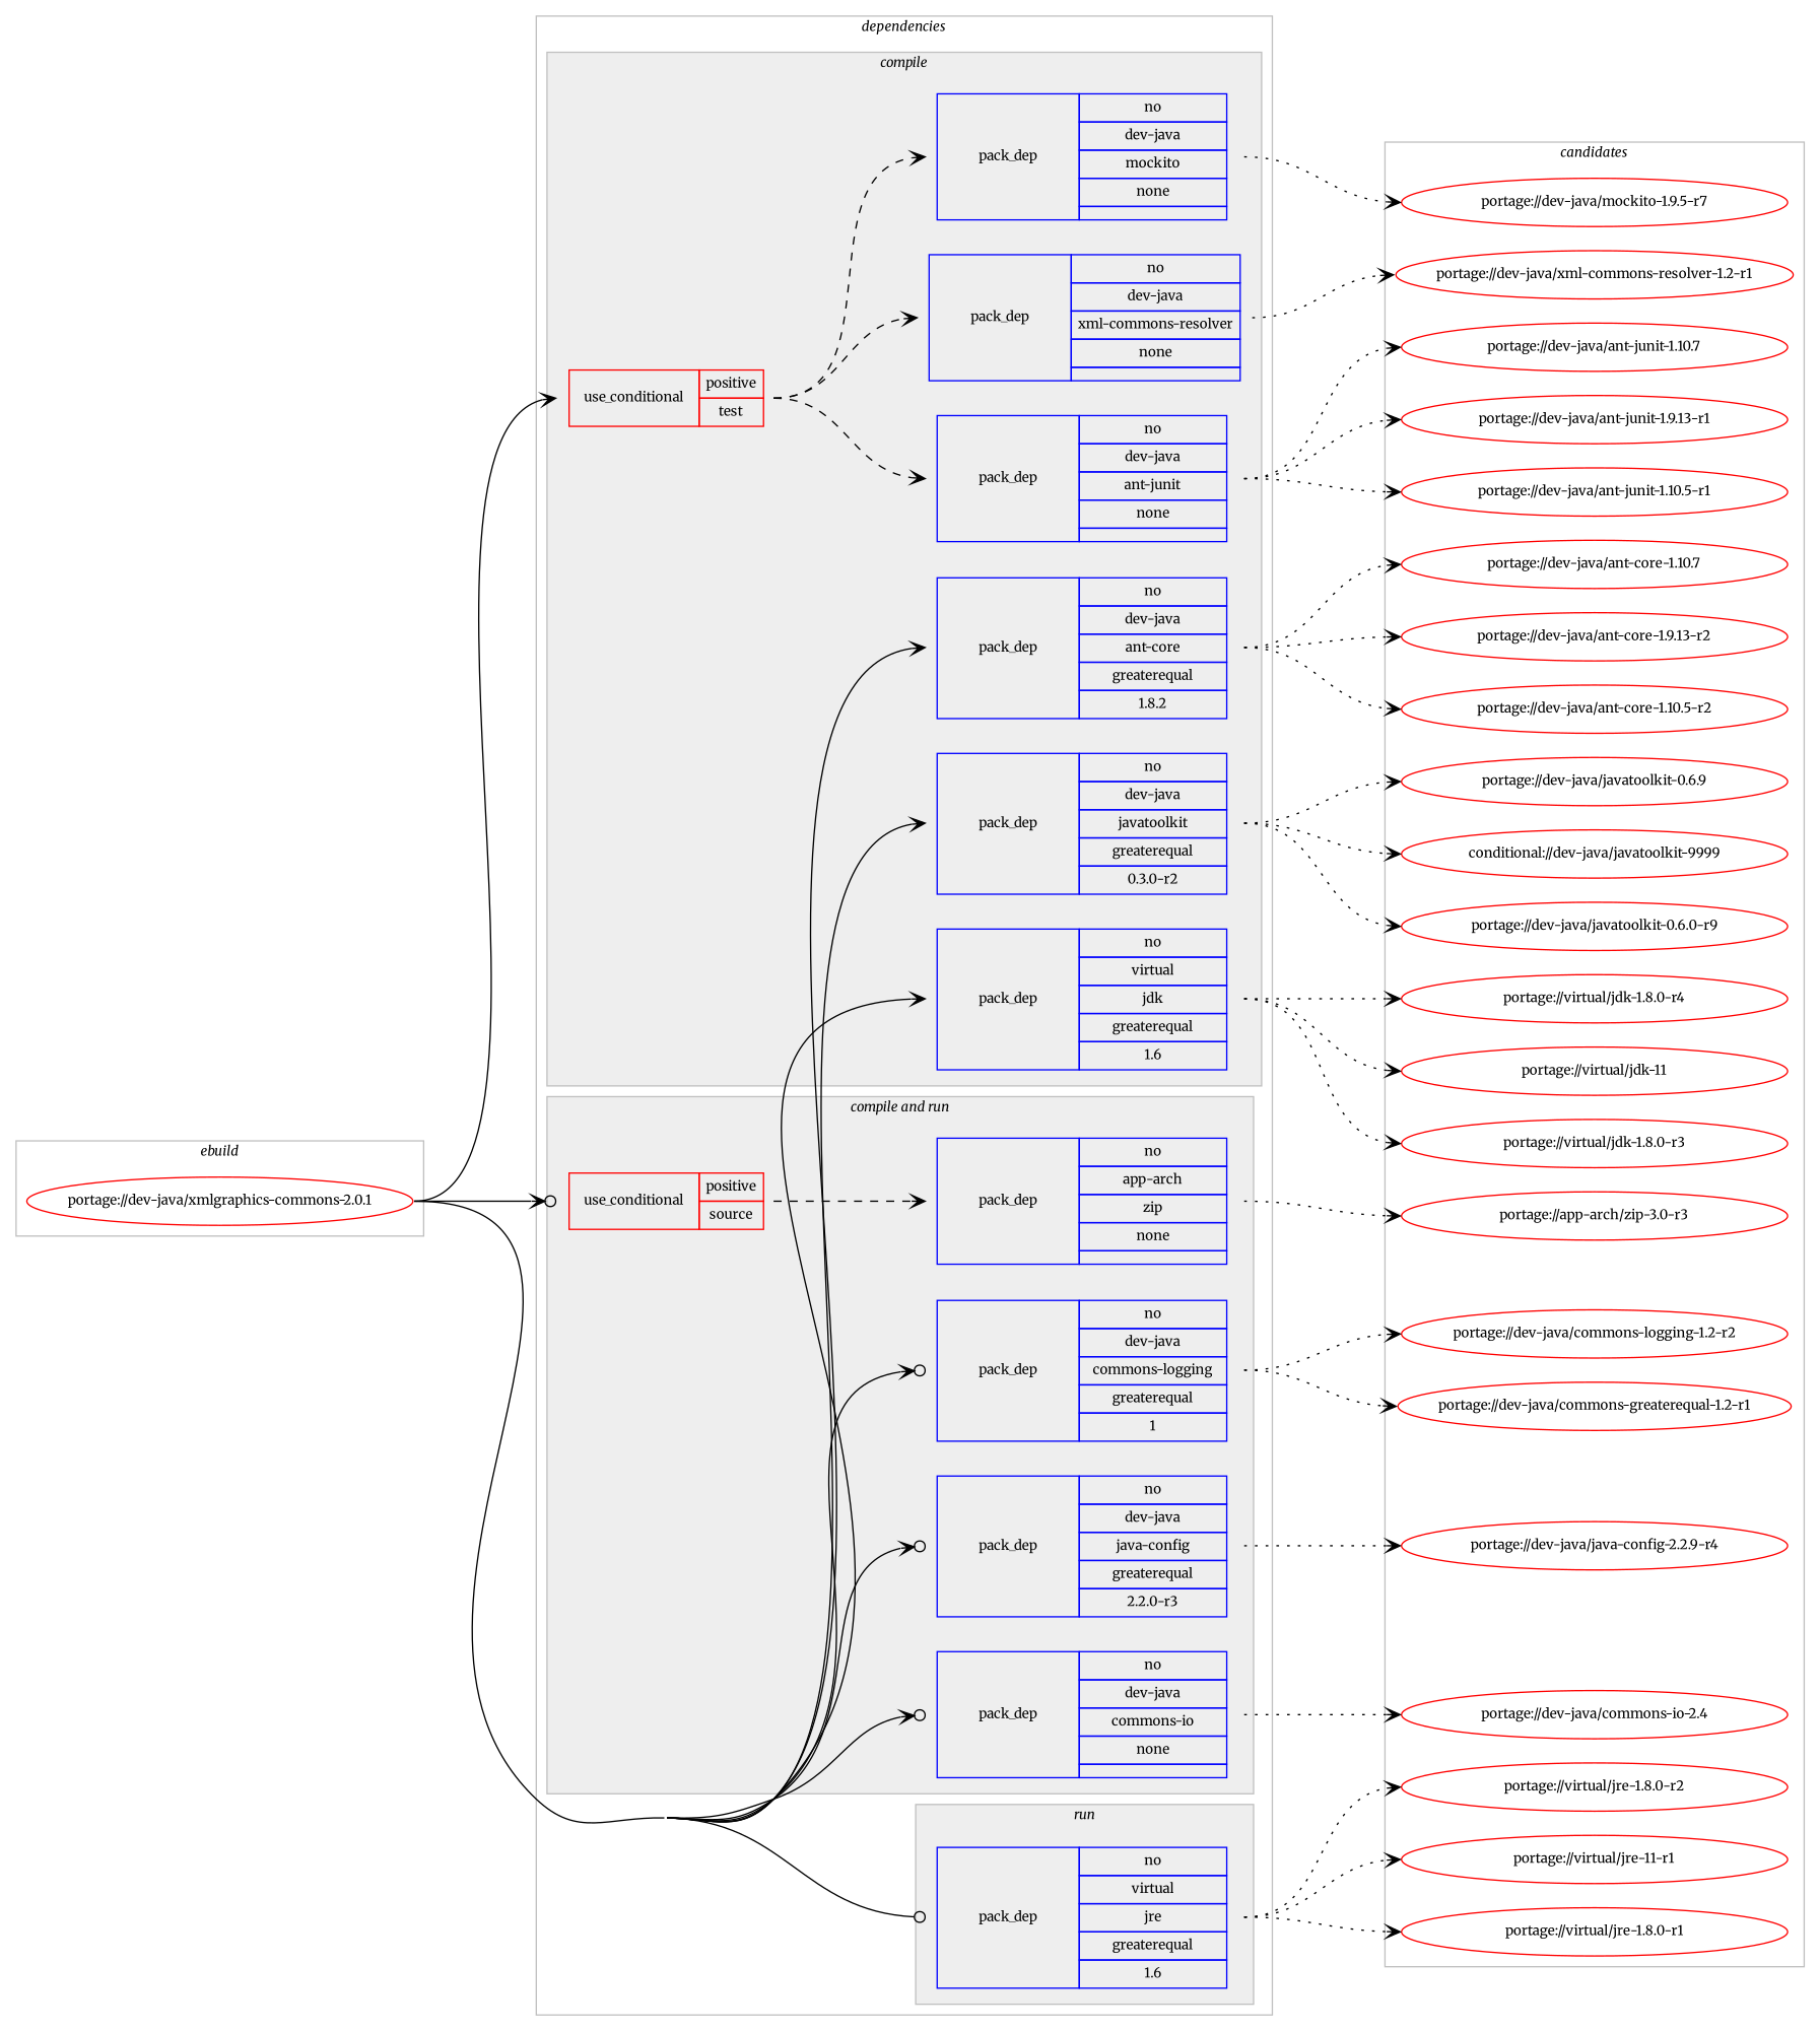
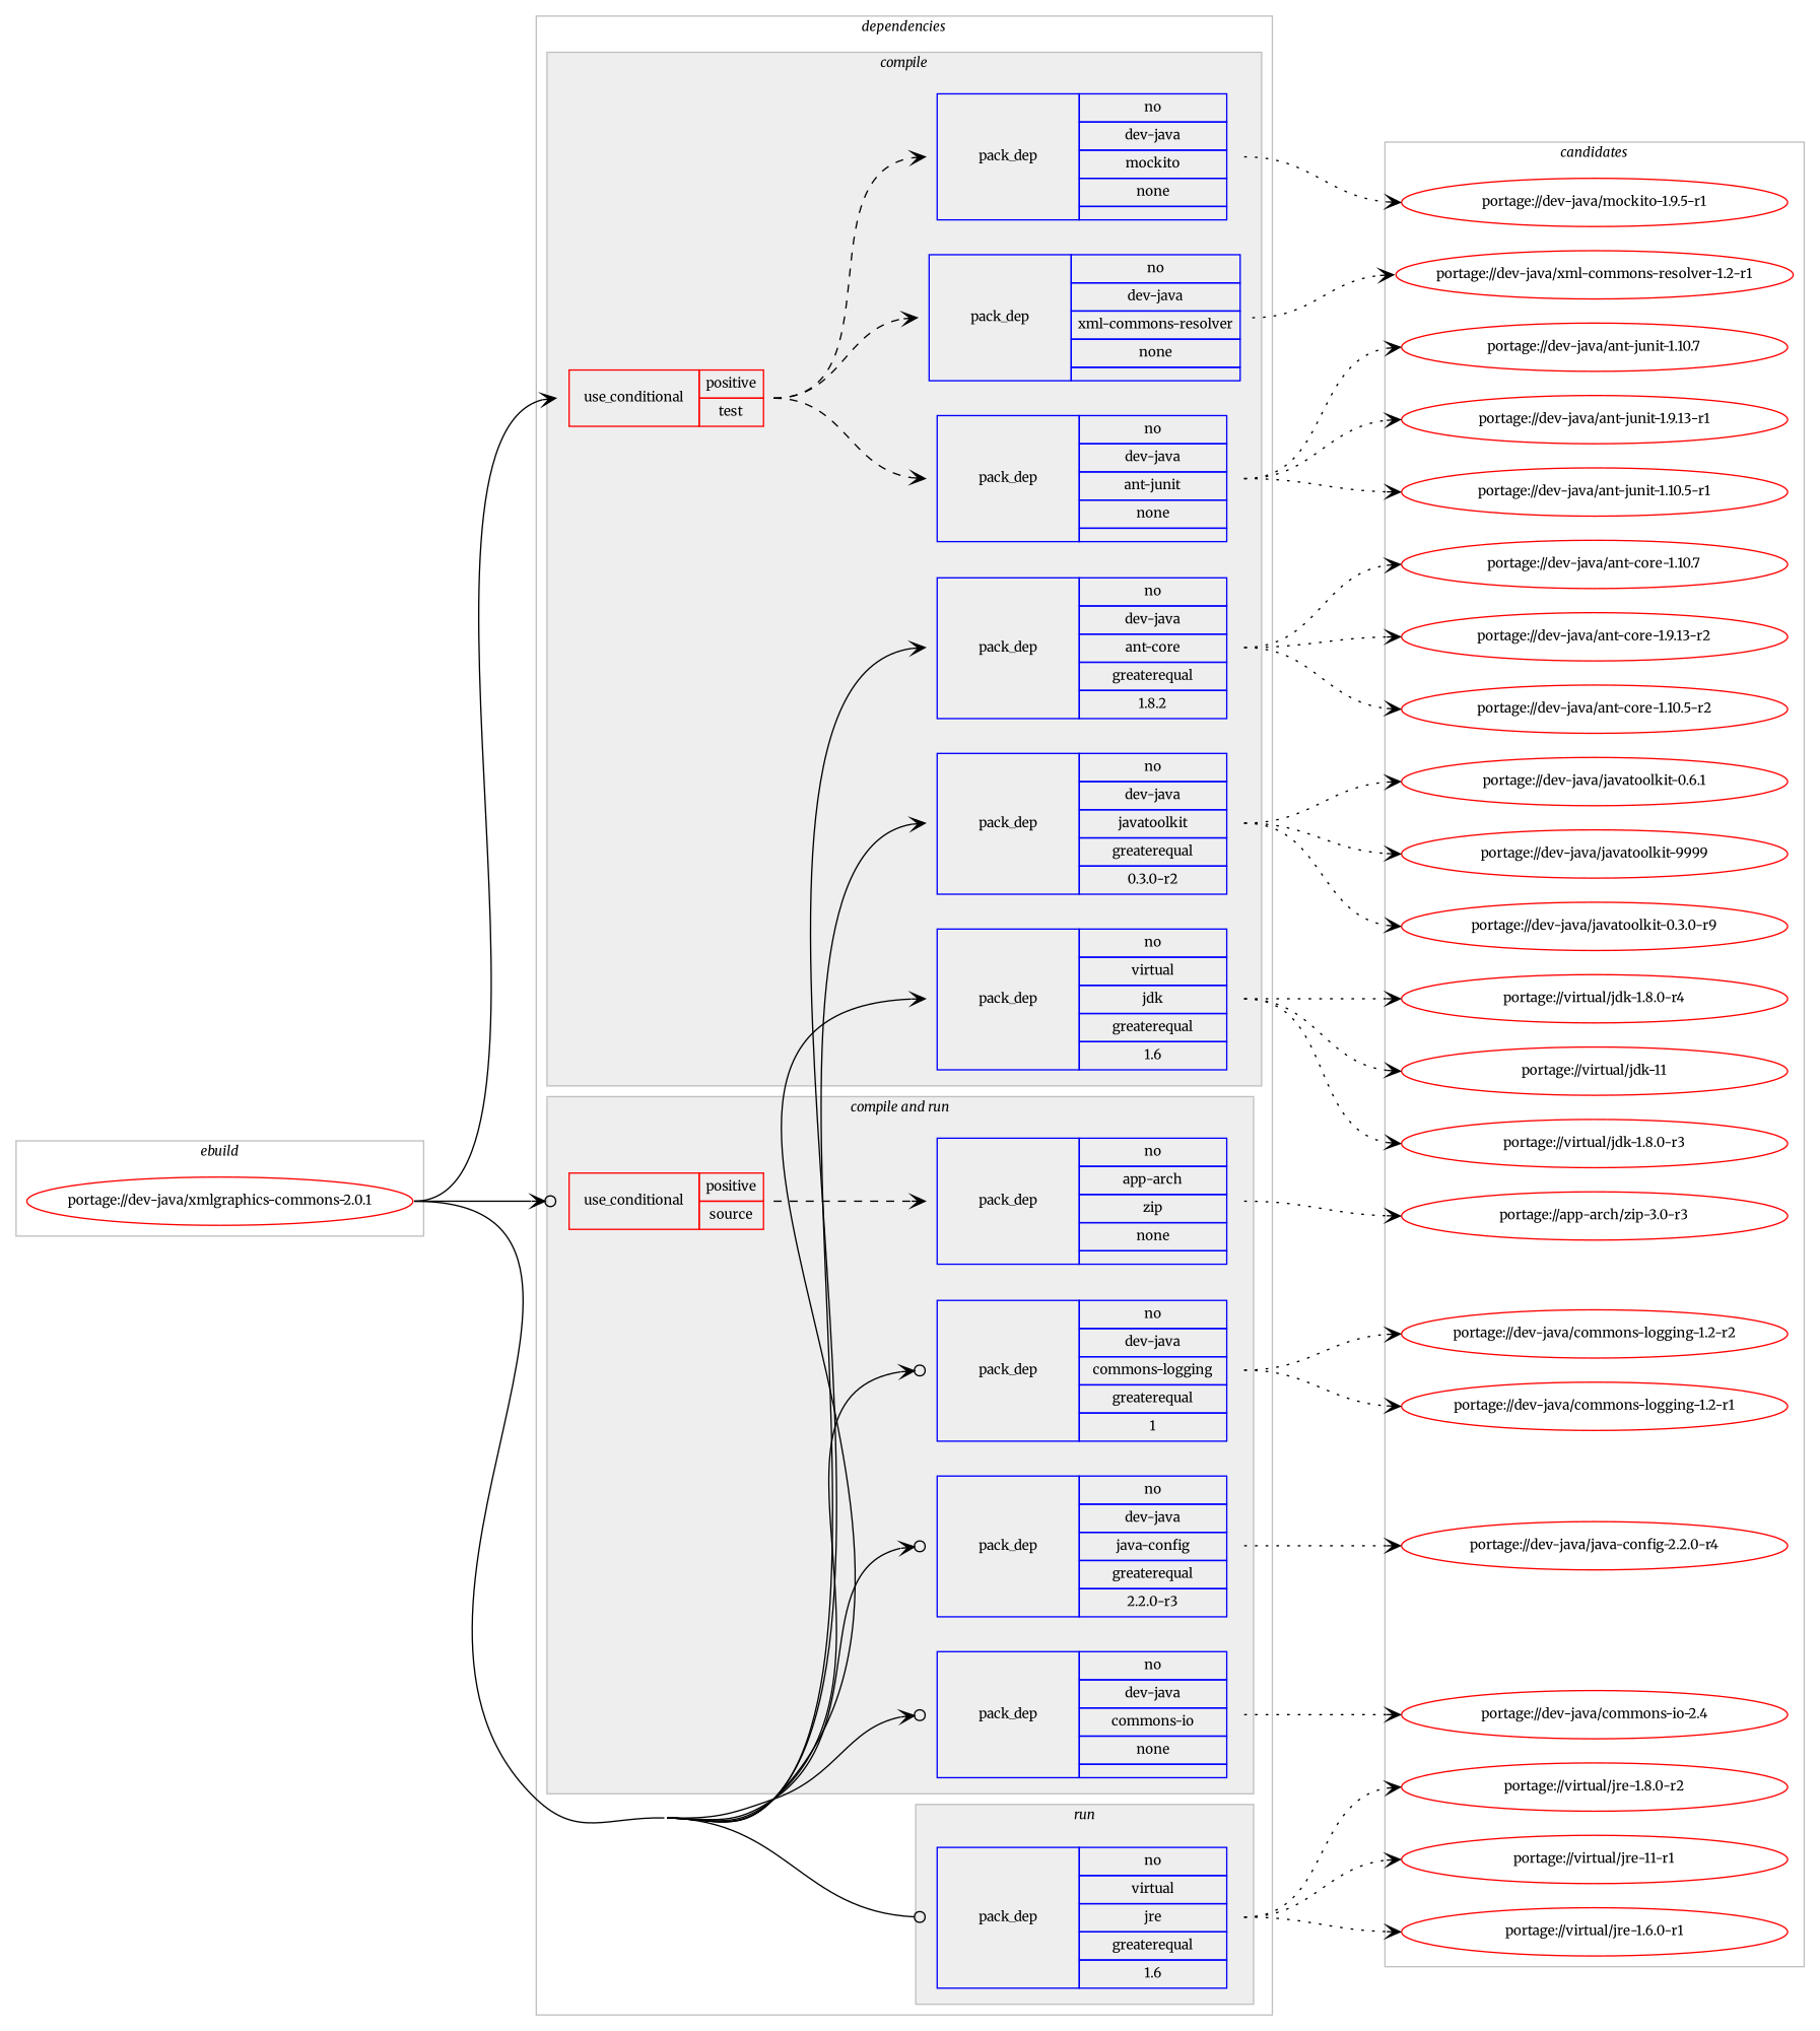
  digraph {
    compound=true
    concentrate=true
    fontname=Merriweather
    fontsize=10
    newrank=true
    rankdir=LR
    ranksep=1.5
    node [color=red fontname=Merriweather fontsize=10]
    edge [arrowhead=vee fontname=Merriweather headport=w style=dotted tailport=e weight=100]
    n1 [label="portage://dev-java/xmlgraphics-commons-2.0.1" width=4]
    n2 [color=blue label=<<TABLE BORDER="0" CELLBORDER="1" CELLSPACING="0" CELLPADDING="4" WIDTH="220"><TR><TD ROWSPAN="6" CELLPADDING="30">pack_dep</TD></TR><TR><TD WIDTH="110">no</TD></TR><TR><TD>dev-java</TD></TR><TR><TD>mockito</TD></TR><TR><TD>none</TD></TR><TR><TD></TD></TR></TABLE>> shape=none]
    n3 [color=blue label=<<TABLE BORDER="0" CELLBORDER="1" CELLSPACING="0" CELLPADDING="4" WIDTH="220"><TR><TD ROWSPAN="6" CELLPADDING="30">pack_dep</TD></TR><TR><TD WIDTH="110">no</TD></TR><TR><TD>dev-java</TD></TR><TR><TD>ant-junit</TD></TR><TR><TD>none</TD></TR><TR><TD></TD></TR></TABLE>> shape=none]
    n4 [color=blue label=<<TABLE BORDER="0" CELLBORDER="1" CELLSPACING="0" CELLPADDING="4" WIDTH="220"><TR><TD ROWSPAN="6" CELLPADDING="30">pack_dep</TD></TR><TR><TD WIDTH="110">no</TD></TR><TR><TD>dev-java</TD></TR><TR><TD>xml-commons-resolver</TD></TR><TR><TD>none</TD></TR><TR><TD></TD></TR></TABLE>> shape=none]
    n5 [label=<<TABLE BORDER="0" CELLBORDER="1" CELLSPACING="0" CELLPADDING="4"><TR><TD ROWSPAN="3" CELLPADDING="10">use_conditional</TD></TR><TR><TD>positive</TD></TR><TR><TD>test</TD></TR></TABLE>> shape=none]
    n6 [color=blue label=<<TABLE BORDER="0" CELLBORDER="1" CELLSPACING="0" CELLPADDING="4" WIDTH="220"><TR><TD ROWSPAN="6" CELLPADDING="30">pack_dep</TD></TR><TR><TD WIDTH="110">no</TD></TR><TR><TD>dev-java</TD></TR><TR><TD>ant-core</TD></TR><TR><TD>greaterequal</TD></TR><TR><TD>1.8.2</TD></TR></TABLE>> shape=none]
    n7 [color=blue label=<<TABLE BORDER="0" CELLBORDER="1" CELLSPACING="0" CELLPADDING="4" WIDTH="220"><TR><TD ROWSPAN="6" CELLPADDING="30">pack_dep</TD></TR><TR><TD WIDTH="110">no</TD></TR><TR><TD>dev-java</TD></TR><TR><TD>javatoolkit</TD></TR><TR><TD>greaterequal</TD></TR><TR><TD>0.3.0-r2</TD></TR></TABLE>> shape=none]
    n8 [color=blue label=<<TABLE BORDER="0" CELLBORDER="1" CELLSPACING="0" CELLPADDING="4" WIDTH="220"><TR><TD ROWSPAN="6" CELLPADDING="30">pack_dep</TD></TR><TR><TD WIDTH="110">no</TD></TR><TR><TD>virtual</TD></TR><TR><TD>jdk</TD></TR><TR><TD>greaterequal</TD></TR><TR><TD>1.6</TD></TR></TABLE>> shape=none]
    n9 [color=blue label=<<TABLE BORDER="0" CELLBORDER="1" CELLSPACING="0" CELLPADDING="4" WIDTH="220"><TR><TD ROWSPAN="6" CELLPADDING="30">pack_dep</TD></TR><TR><TD WIDTH="110">no</TD></TR><TR><TD>app-arch</TD></TR><TR><TD>zip</TD></TR><TR><TD>none</TD></TR><TR><TD></TD></TR></TABLE>> shape=none]
    n10 [label=<<TABLE BORDER="0" CELLBORDER="1" CELLSPACING="0" CELLPADDING="4"><TR><TD ROWSPAN="3" CELLPADDING="10">use_conditional</TD></TR><TR><TD>positive</TD></TR><TR><TD>source</TD></TR></TABLE>> shape=none]
    n11 [color=blue label=<<TABLE BORDER="0" CELLBORDER="1" CELLSPACING="0" CELLPADDING="4" WIDTH="220"><TR><TD ROWSPAN="6" CELLPADDING="30">pack_dep</TD></TR><TR><TD WIDTH="110">no</TD></TR><TR><TD>dev-java</TD></TR><TR><TD>commons-io</TD></TR><TR><TD>none</TD></TR><TR><TD></TD></TR></TABLE>> shape=none]
    n12 [color=blue label=<<TABLE BORDER="0" CELLBORDER="1" CELLSPACING="0" CELLPADDING="4" WIDTH="220"><TR><TD ROWSPAN="6" CELLPADDING="30">pack_dep</TD></TR><TR><TD WIDTH="110">no</TD></TR><TR><TD>dev-java</TD></TR><TR><TD>commons-logging</TD></TR><TR><TD>greaterequal</TD></TR><TR><TD>1</TD></TR></TABLE>> shape=none]
    n13 [color=blue label=<<TABLE BORDER="0" CELLBORDER="1" CELLSPACING="0" CELLPADDING="4" WIDTH="220"><TR><TD ROWSPAN="6" CELLPADDING="30">pack_dep</TD></TR><TR><TD WIDTH="110">no</TD></TR><TR><TD>dev-java</TD></TR><TR><TD>java-config</TD></TR><TR><TD>greaterequal</TD></TR><TR><TD>2.2.0-r3</TD></TR></TABLE>> shape=none]
    n14 [color=blue label=<<TABLE BORDER="0" CELLBORDER="1" CELLSPACING="0" CELLPADDING="4" WIDTH="220"><TR><TD ROWSPAN="6" CELLPADDING="30">pack_dep</TD></TR><TR><TD WIDTH="110">no</TD></TR><TR><TD>virtual</TD></TR><TR><TD>jre</TD></TR><TR><TD>greaterequal</TD></TR><TR><TD>1.6</TD></TR></TABLE>> shape=none]
-   n15 [label="portage://dev-java/mockito-1.9.5-r7" width=4]
+   n15 [label="portage://dev-java/mockito-1.9.5-r1" width=4]
    n16 [label="portage://dev-java/ant-junit-1.10.5-r1" width=4]
    n17 [label="portage://dev-java/ant-junit-1.10.7" width=4]
    n18 [label="portage://dev-java/ant-junit-1.9.13-r1" width=4]
    n19 [label="portage://dev-java/xml-commons-resolver-1.2-r1" width=4]
    n20 [label="portage://dev-java/ant-core-1.10.5-r2" width=4]
    n21 [label="portage://dev-java/ant-core-1.10.7" width=4]
    n22 [label="portage://dev-java/ant-core-1.9.13-r2" width=4]
-   n23 [label="portage://dev-java/javatoolkit-0.6.0-r9" width=4]
-   n24 [label="portage://dev-java/javatoolkit-0.6.9" width=4]
-   n25 [label="conditional://dev-java/javatoolkit-9999" width=4]
+   n23 [label="portage://dev-java/javatoolkit-0.3.0-r9" width=4]
+   n24 [label="portage://dev-java/javatoolkit-0.6.1" width=4]
+   n25 [label="portage://dev-java/javatoolkit-9999" width=4]
    n26 [label="portage://virtual/jdk-1.8.0-r3" width=4]
    n27 [label="portage://virtual/jdk-1.8.0-r4" width=4]
    n28 [label="portage://virtual/jdk-11" width=4]
    n29 [label="portage://app-arch/zip-3.0-r3" width=4]
    n30 [label="portage://dev-java/commons-io-2.4" width=4]
-   n31 [label="portage://dev-java/commons-greaterequal-1.2-r1" width=4]
+   n31 [label="portage://dev-java/commons-logging-1.2-r1" width=4]
    n32 [label="portage://dev-java/commons-logging-1.2-r2" width=4]
-   n33 [label="portage://dev-java/java-config-2.2.9-r4" width=4]
-   n34 [label="portage://virtual/jre-1.8.0-r1" width=4]
+   n33 [label="portage://dev-java/java-config-2.2.0-r4" width=4]
+   n34 [label="portage://virtual/jre-1.6.0-r1" width=4]
    n35 [label="portage://virtual/jre-1.8.0-r2" width=4]
    n36 [label="portage://virtual/jre-11-r1" width=4]
    subgraph cluster_1 {
      color=gray
      label=<<i>ebuild</i>>
      rank=same
      n1
    }
    subgraph cluster_2 {
      color=gray
      label=<<i>dependencies</i>>
      subgraph cluster_3 {
        color=gray
        fillcolor="#eeeeee"
        label=<<i>compile</i>>
        style=filled
        subgraph sub_4 {
          color=gray
          fillcolor="#eeeeee"
          label=<<i>compile</i>>
          style=filled
          n5
          subgraph sub_5 {
            color=gray
            fillcolor="#eeeeee"
            label=<<i>compile</i>>
            style=filled
            n2
          }
          subgraph sub_6 {
            color=gray
            fillcolor="#eeeeee"
            label=<<i>compile</i>>
            style=filled
            n3
          }
          subgraph sub_7 {
            color=gray
            fillcolor="#eeeeee"
            label=<<i>compile</i>>
            style=filled
            n4
          }
        }
        subgraph sub_8 {
          color=gray
          fillcolor="#eeeeee"
          label=<<i>compile</i>>
          style=filled
          n6
        }
        subgraph sub_9 {
          color=gray
          fillcolor="#eeeeee"
          label=<<i>compile</i>>
          style=filled
          n7
        }
        subgraph sub_10 {
          color=gray
          fillcolor="#eeeeee"
          label=<<i>compile</i>>
          style=filled
          n8
        }
      }
      subgraph cluster_11 {
        color=gray
        fillcolor="#eeeeee"
        label=<<i>compile and run</i>>
        style=filled
        subgraph sub_12 {
          color=gray
          fillcolor="#eeeeee"
          label=<<i>compile and run</i>>
          style=filled
          n10
          subgraph sub_13 {
            color=gray
            fillcolor="#eeeeee"
            label=<<i>compile and run</i>>
            style=filled
            n9
          }
        }
        subgraph sub_14 {
          color=gray
          fillcolor="#eeeeee"
          label=<<i>compile and run</i>>
          style=filled
          n11
        }
        subgraph sub_15 {
          color=gray
          fillcolor="#eeeeee"
          label=<<i>compile and run</i>>
          style=filled
          n12
        }
        subgraph sub_16 {
          color=gray
          fillcolor="#eeeeee"
          label=<<i>compile and run</i>>
          style=filled
          n13
        }
      }
      subgraph cluster_17 {
        color=gray
        fillcolor="#eeeeee"
        label=<<i>run</i>>
        style=filled
        subgraph sub_18 {
          color=gray
          fillcolor="#eeeeee"
          label=<<i>run</i>>
          style=filled
          n14
        }
      }
    }
    subgraph cluster_19 {
      color=gray
      label=<<i>candidates</i>>
      rank=same
      subgraph sub_20 {
        color=black
        label=<<i>candidates</i>>
        nodesep=1
        rank=same
        n15
      }
      subgraph sub_21 {
        color=black
        label=<<i>candidates</i>>
        nodesep=1
        rank=same
        n16
        n17
        n18
      }
      subgraph sub_22 {
        color=black
        label=<<i>candidates</i>>
        nodesep=1
        rank=same
        n19
      }
      subgraph sub_23 {
        color=black
        label=<<i>candidates</i>>
        nodesep=1
        rank=same
        n20
        n21
        n22
      }
      subgraph sub_24 {
        color=black
        label=<<i>candidates</i>>
        nodesep=1
        rank=same
        n23
        n24
        n25
      }
      subgraph sub_25 {
        color=black
        label=<<i>candidates</i>>
        nodesep=1
        rank=same
        n26
        n27
        n28
      }
      subgraph sub_26 {
        color=black
        label=<<i>candidates</i>>
        nodesep=1
        rank=same
        n29
      }
      subgraph sub_27 {
        color=black
        label=<<i>candidates</i>>
        nodesep=1
        rank=same
        n30
      }
      subgraph sub_28 {
        color=black
        label=<<i>candidates</i>>
        nodesep=1
        rank=same
        n31
        n32
      }
      subgraph sub_29 {
        color=black
        label=<<i>candidates</i>>
        nodesep=1
        rank=same
        n33
      }
      subgraph sub_30 {
        color=black
        label=<<i>candidates</i>>
        nodesep=1
        rank=same
        n34
        n35
        n36
      }
    }
    n1 -> n5 [style=solid weight=20]
    n1 -> n6 [style=solid weight=20]
    n1 -> n7 [style=solid weight=20]
    n1 -> n8 [style=solid weight=20]
    n1 -> n10 [arrowhead=odotvee style=solid weight=20]
    n1 -> n11 [arrowhead=odotvee style=solid weight=20]
    n1 -> n12 [arrowhead=odotvee style=solid weight=20]
    n1 -> n13 [arrowhead=odotvee style=solid weight=20]
    n1 -> n14 [arrowhead=odot style=solid weight=20]
    n2 -> n15
    n3 -> n16
    n3 -> n17
    n3 -> n18
    n4 -> n19
    n5 -> n2 [style=dashed weight=20]
    n5 -> n3 [style=dashed weight=20]
    n5 -> n4 [style=dashed weight=20]
    n6 -> n20
    n6 -> n21
    n6 -> n22
    n7 -> n23
    n7 -> n24
    n7 -> n25
    n8 -> n26
    n8 -> n27
    n8 -> n28
    n9 -> n29
    n10 -> n9 [style=dashed weight=20]
    n11 -> n30
    n12 -> n31
    n12 -> n32
    n13 -> n33
    n14 -> n34
    n14 -> n35
    n14 -> n36
  }
